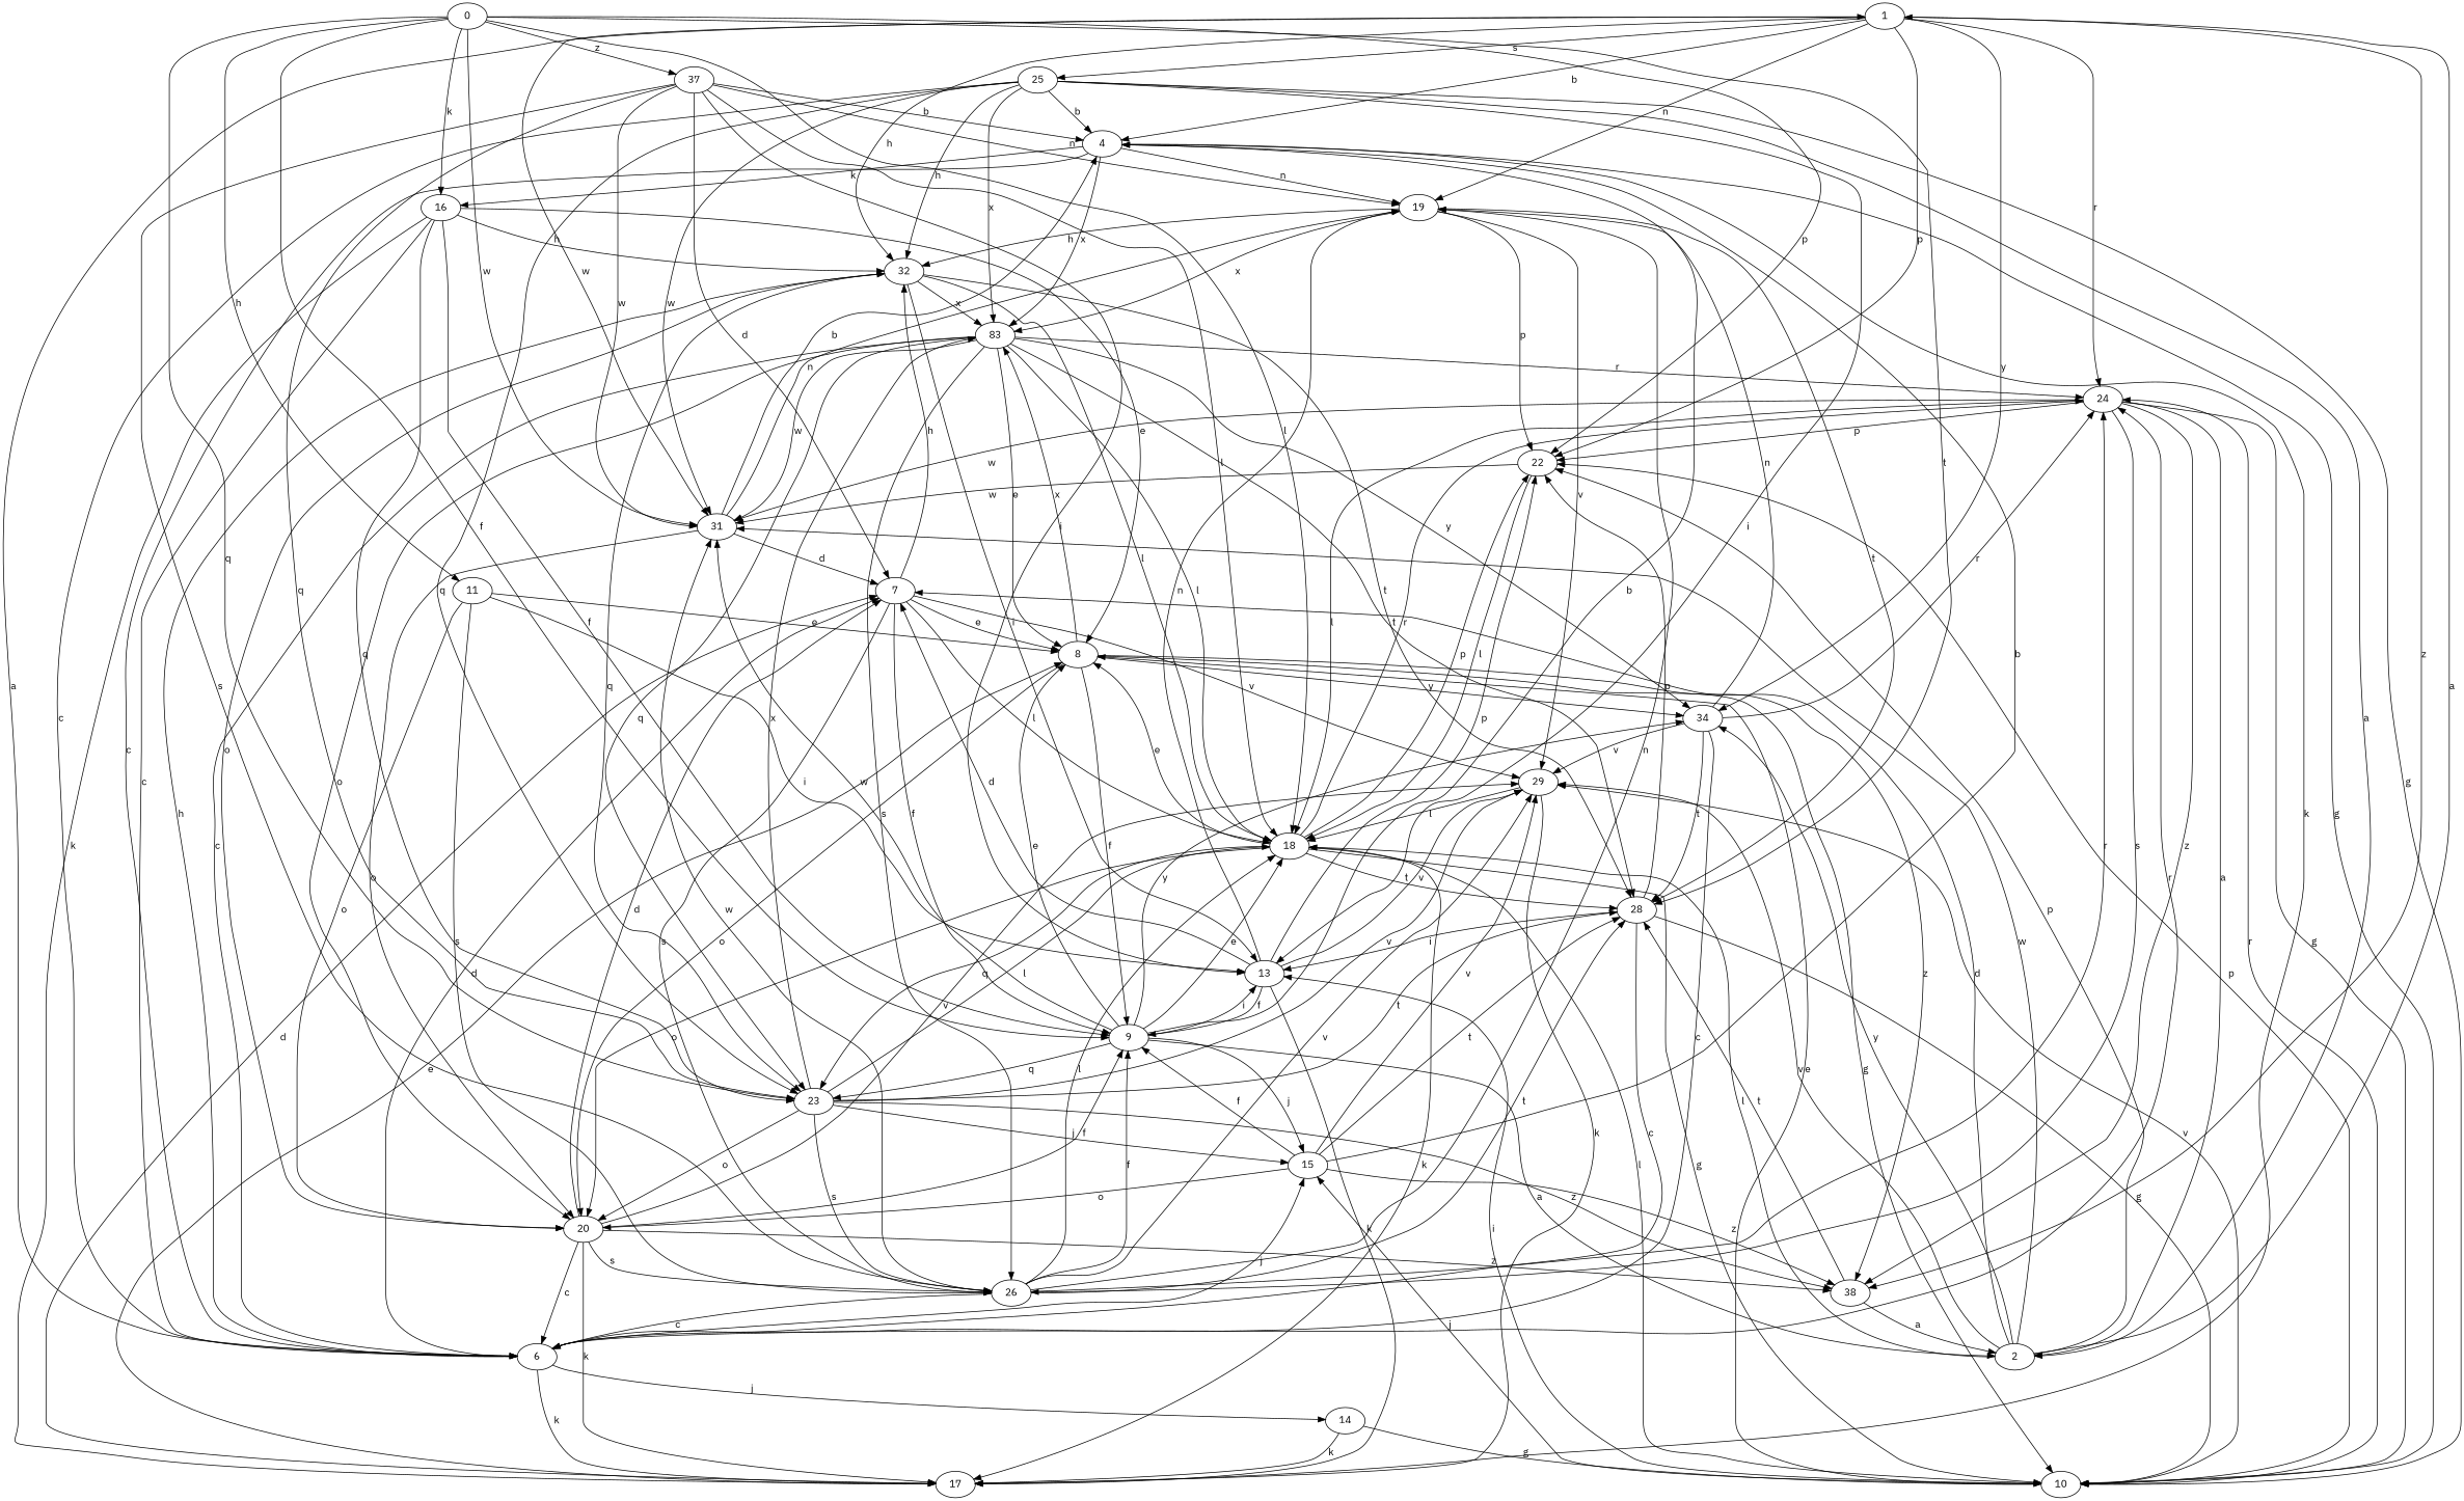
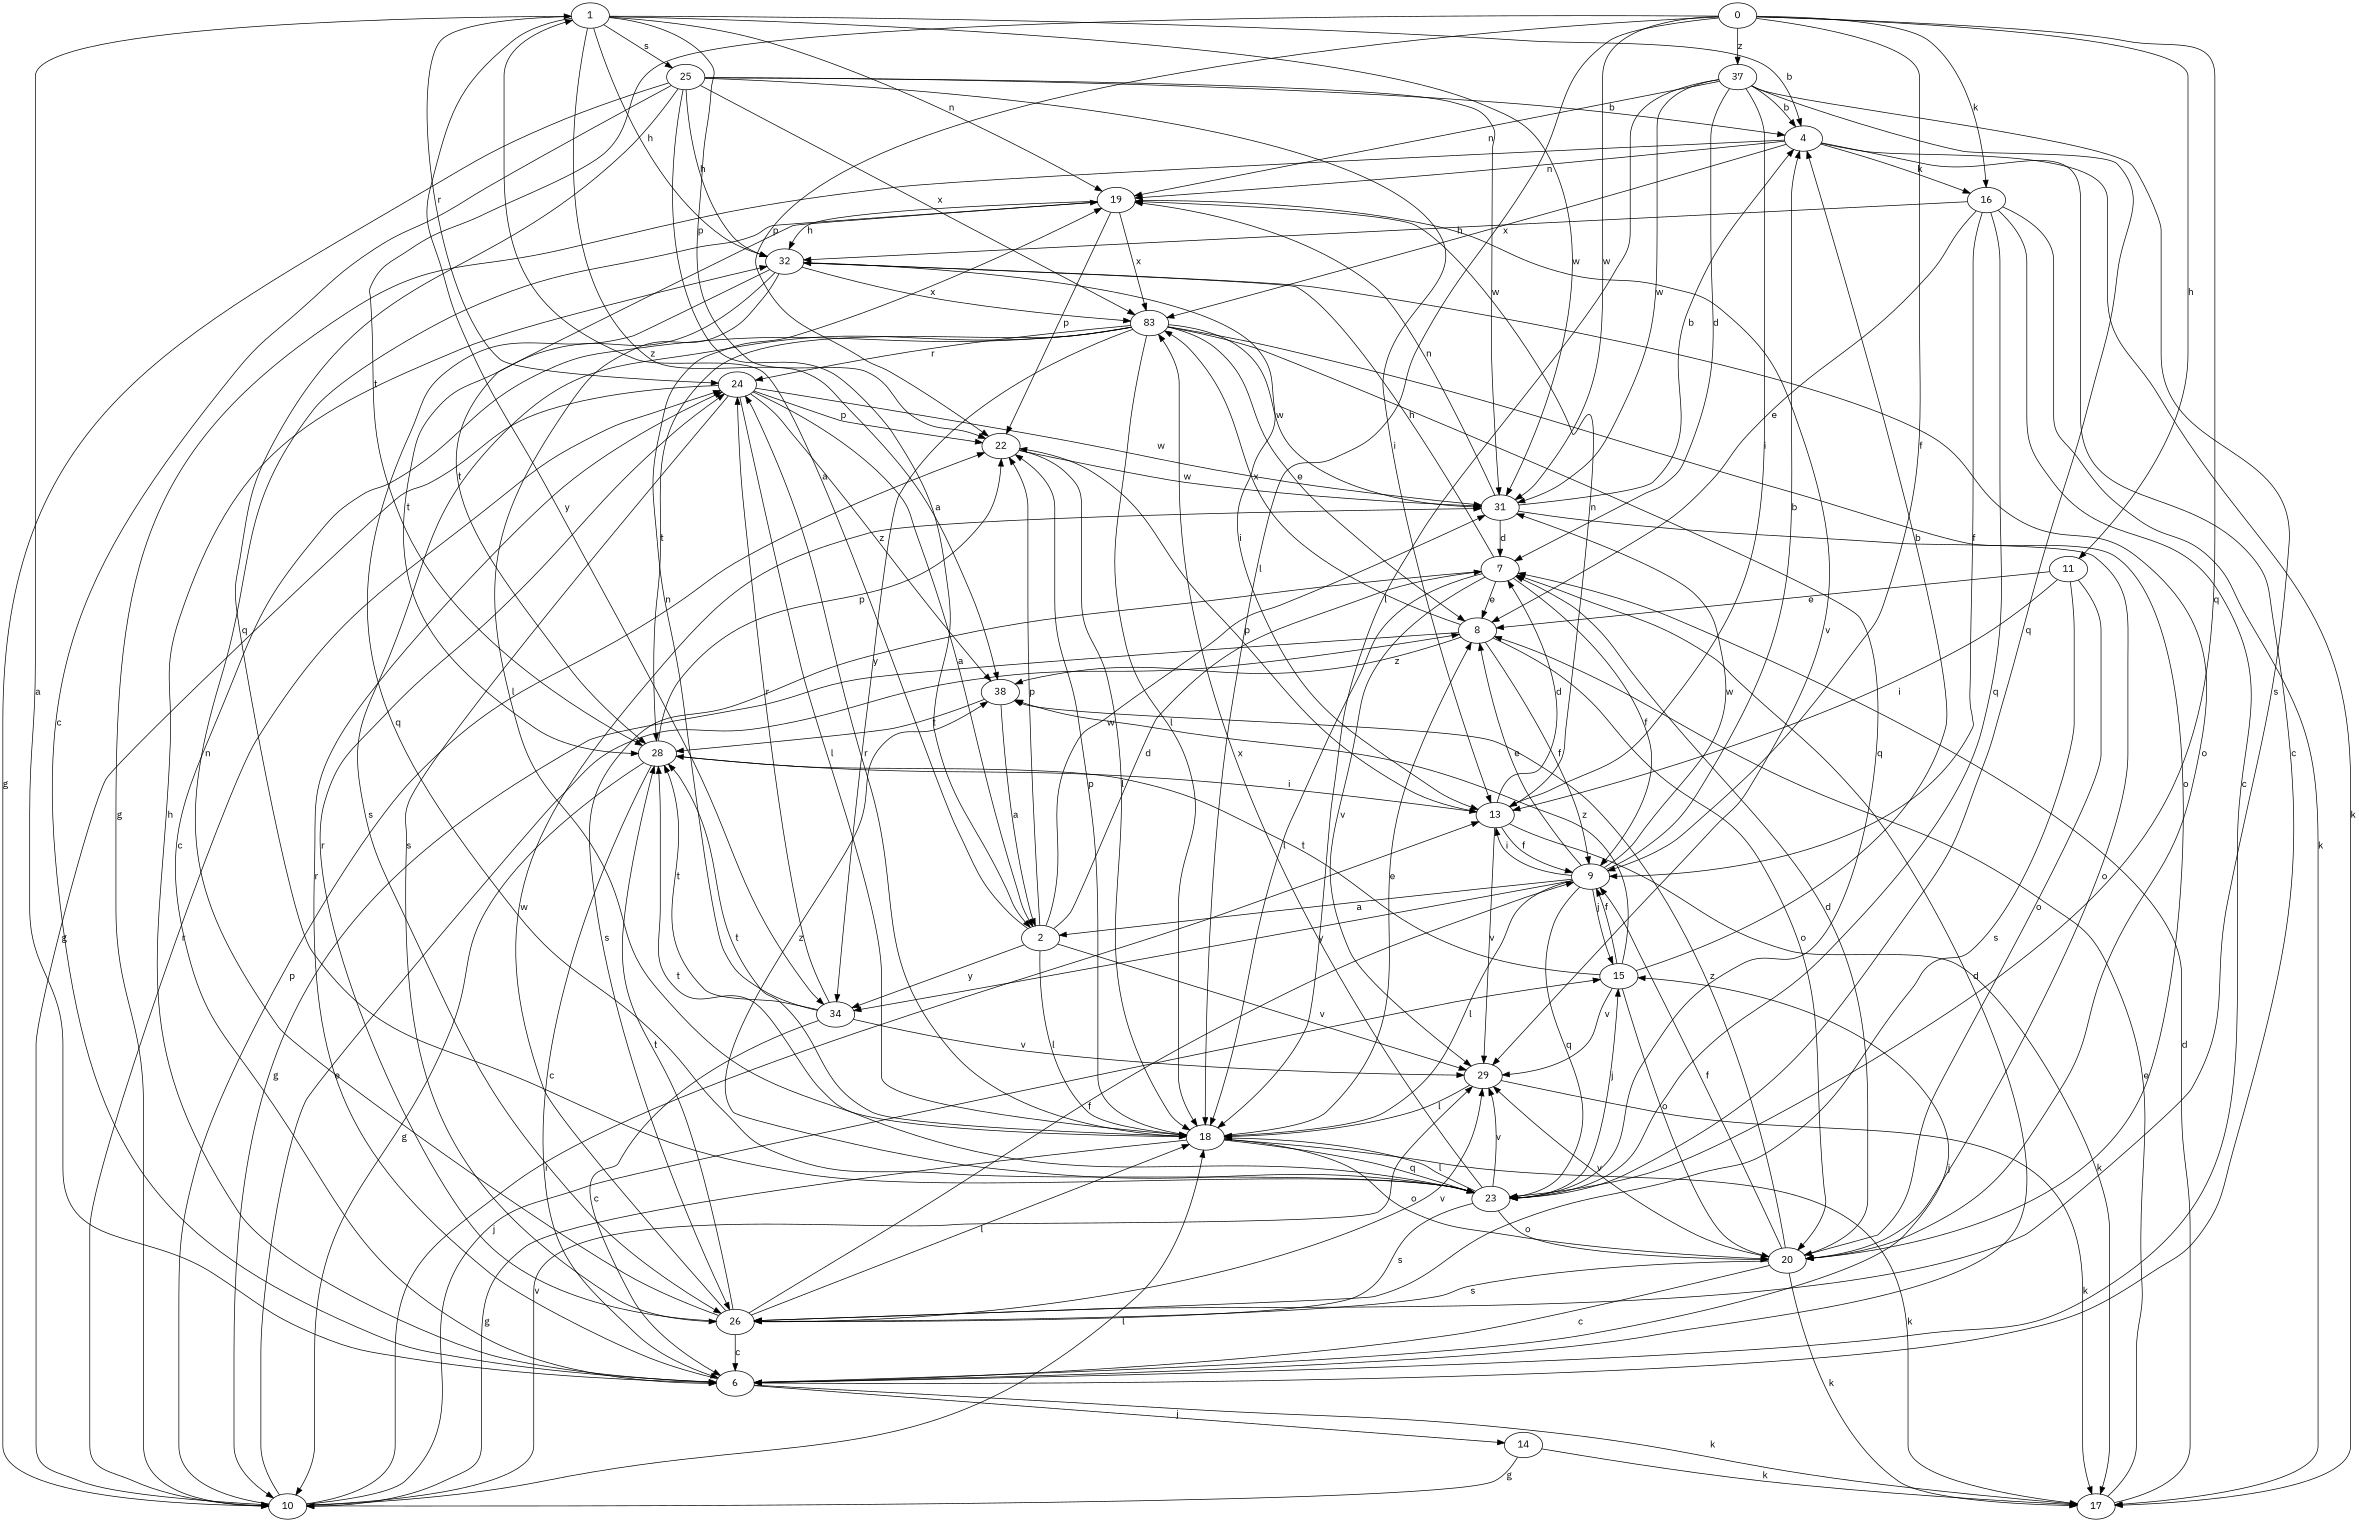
  strict digraph {
    fontname="IBM Plex Sans"
    node [fontname="IBM Plex Sans"]
    edge [fontname="IBM Plex Sans"]
    1
    4
    n3 [label=32]
    19
    22
    24
    25
    31
    34
    38
    6
    10
    16
    17
    n15 [label=83]
    18
    20
    13
    23
    28
    29
    26
    2
    9
    7
    8
    14
    15
    11
    0
    37
    1 -> 4 [label=b]
    1 -> n3 [label=h]
    1 -> 19 [label=n]
    1 -> 22 [label=p]
    1 -> 24 [label=r]
    1 -> 25 [label=s]
    1 -> 31 [label=w]
    1 -> 34 [label=y]
    1 -> 38 [label=z]
    4 -> 19 [label=n]
    4 -> 6 [label=c]
    4 -> 10 [label=g]
    4 -> 16 [label=k]
    4 -> 17 [label=k]
    4 -> n15 [label=x]
    n3 -> n15 [label=x]
    n3 -> 18 [label=l]
    n3 -> 20 [label=o]
    n3 -> 13 [label=i]
    n3 -> 23 [label=q]
    n3 -> 28 [label=t]
    19 -> n3 [label=h]
    19 -> 22 [label=p]
    19 -> n15 [label=x]
    19 -> 28 [label=t]
    19 -> 29 [label=v]
    22 -> 31 [label=w]
    22 -> 18 [label=l]
    24 -> 22 [label=p]
    24 -> 31 [label=w]
    24 -> 38 [label=z]
    24 -> 10 [label=g]
    24 -> 18 [label=l]
    24 -> 26 [label=s]
    24 -> 2 [label=a]
    25 -> 4 [label=b]
    25 -> n3 [label=h]
    25 -> 31 [label=w]
    25 -> 6 [label=c]
    25 -> 10 [label=g]
    25 -> n15 [label=x]
    25 -> 13 [label=i]
    25 -> 23 [label=q]
    25 -> 2 [label=a]
    31 -> 4 [label=b]
    31 -> 19 [label=n]
    31 -> 20 [label=o]
    31 -> 7 [label=d]
    34 -> 19 [label=n]
    34 -> 24 [label=r]
    34 -> 6 [label=c]
    34 -> 28 [label=t]
    34 -> 29 [label=v]
    38 -> 28 [label=t]
    38 -> 2 [label=a]
    6 -> 1 [label=a]
    6 -> n3 [label=h]
    6 -> 24 [label=r]
    6 -> 17 [label=k]
    6 -> 7 [label=d]
    6 -> 14 [label=j]
    6 -> 15 [label=j]
    10 -> 22 [label=p]
    10 -> 24 [label=r]
    10 -> 18 [label=l]
    10 -> 13 [label=i]
    10 -> 29 [label=v]
    10 -> 8 [label=e]
    10 -> 15 [label=j]
    16 -> n3 [label=h]
    16 -> 6 [label=c]
    16 -> 17 [label=k]
    16 -> 23 [label=q]
    16 -> 9 [label=f]
    16 -> 8 [label=e]
    17 -> 7 [label=d]
    17 -> 8 [label=e]
    n15 -> 24 [label=r]
    n15 -> 31 [label=w]
    n15 -> 34 [label=y]
    n15 -> 6 [label=c]
    n15 -> 18 [label=l]
    n15 -> 20 [label=o]
    n15 -> 23 [label=q]
    n15 -> 28 [label=t]
    n15 -> 26 [label=s]
    n15 -> 8 [label=e]
    18 -> 22 [label=p]
    18 -> 24 [label=r]
    18 -> 10 [label=g]
    18 -> 17 [label=k]
    18 -> 20 [label=o]
    18 -> 23 [label=q]
    18 -> 28 [label=t]
    18 -> 8 [label=e]
    20 -> 38 [label=z]
    20 -> 6 [label=c]
    20 -> 17 [label=k]
    20 -> 29 [label=v]
    20 -> 26 [label=s]
    20 -> 9 [label=f]
    20 -> 7 [label=d]
    13 -> 19 [label=n]
    13 -> 22 [label=p]
    13 -> 17 [label=k]
    13 -> 29 [label=v]
    13 -> 9 [label=f]
    13 -> 7 [label=d]
    23 -> 38 [label=z]
    23 -> n15 [label=x]
    23 -> 18 [label=l]
    23 -> 20 [label=o]
    23 -> 28 [label=t]
    23 -> 29 [label=v]
    23 -> 26 [label=s]
    23 -> 15 [label=j]
    28 -> 22 [label=p]
    28 -> 6 [label=c]
    28 -> 10 [label=g]
    28 -> 13 [label=i]
    29 -> 17 [label=k]
    29 -> 18 [label=l]
    26 -> 19 [label=n]
    26 -> 24 [label=r]
    26 -> 31 [label=w]
    26 -> 6 [label=c]
    26 -> 18 [label=l]
    26 -> 28 [label=t]
    26 -> 29 [label=v]
    26 -> 9 [label=f]
    2 -> 1 [label=a]
    2 -> 22 [label=p]
    2 -> 31 [label=w]
    2 -> 34 [label=y]
    2 -> 18 [label=l]
    2 -> 29 [label=v]
    2 -> 7 [label=d]
    9 -> 4 [label=b]
    9 -> 31 [label=w]
    9 -> 34 [label=y]
-   9 -> 18 [label=e]
+   9 -> 18 [label=l]
    9 -> 13 [label=i]
    9 -> 23 [label=q]
    9 -> 2 [label=a]
    9 -> 8 [label=e]
    9 -> 15 [label=j]
    7 -> n3 [label=h]
    7 -> 18 [label=l]
    7 -> 29 [label=v]
    7 -> 26 [label=s]
    7 -> 9 [label=f]
    7 -> 8 [label=e]
-   8 -> 34 [label=y]
    8 -> 38 [label=z]
    8 -> 10 [label=g]
    8 -> n15 [label=x]
    8 -> 20 [label=o]
    8 -> 9 [label=f]
    14 -> 10 [label=g]
    14 -> 17 [label=k]
    15 -> 4 [label=b]
    15 -> 38 [label=z]
    15 -> 20 [label=o]
    15 -> 28 [label=t]
    15 -> 29 [label=v]
    15 -> 9 [label=f]
    11 -> 20 [label=o]
    11 -> 13 [label=i]
    11 -> 26 [label=s]
    11 -> 8 [label=e]
    0 -> 22 [label=p]
    0 -> 31 [label=w]
    0 -> 16 [label=k]
    0 -> 18 [label=l]
    0 -> 23 [label=q]
    0 -> 28 [label=t]
    0 -> 9 [label=f]
    0 -> 11 [label=h]
    0 -> 37 [label=z]
    37 -> 4 [label=b]
    37 -> 19 [label=n]
    37 -> 31 [label=w]
    37 -> 18 [label=l]
    37 -> 13 [label=i]
    37 -> 23 [label=q]
    37 -> 26 [label=s]
    37 -> 7 [label=d]
  }
